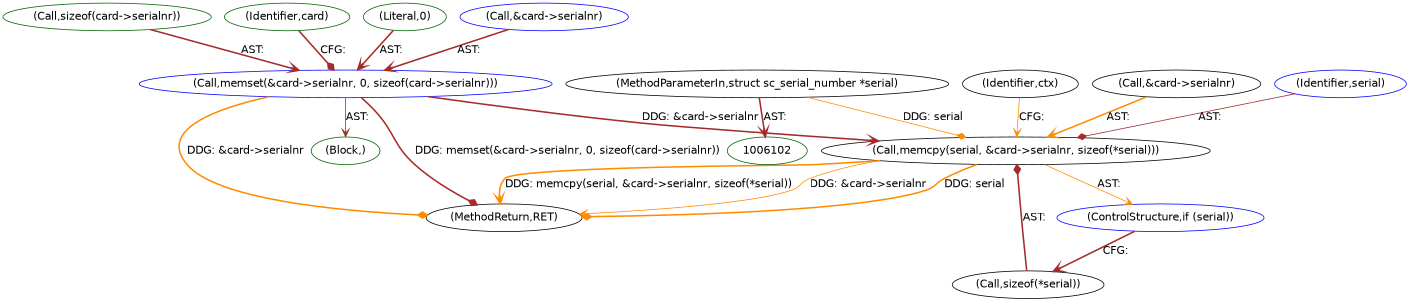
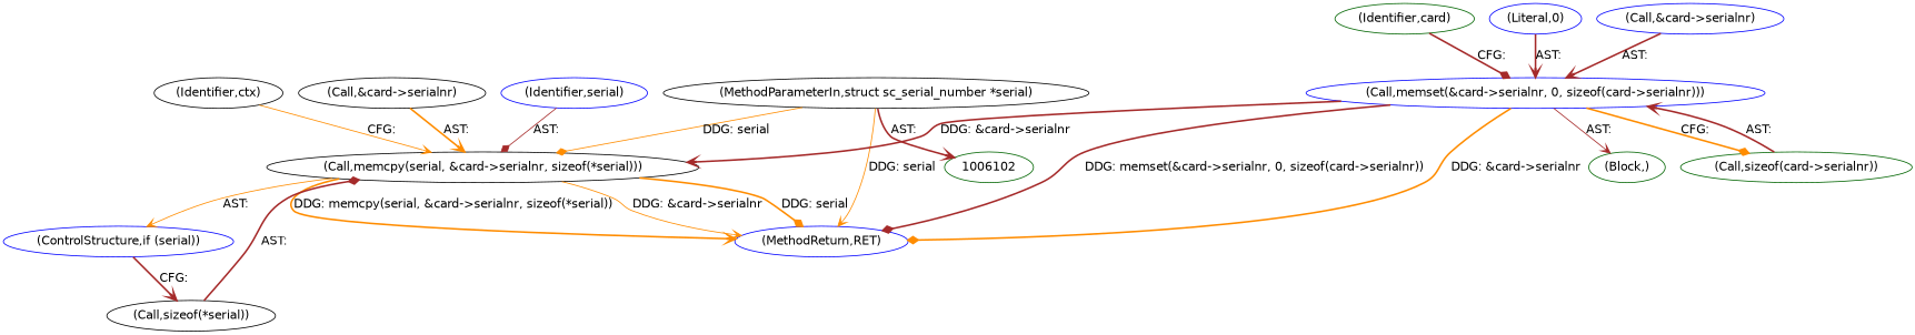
  digraph {
    fontname="DejaVu Sans"
    node [color=black fontname="DejaVu Sans"]
    edge [arrowhead=vee color=brown fontname="DejaVu Sans" style=bold]
    n1 [label="(Call,memcpy(serial, &card->serialnr, sizeof(*serial)))"]
    n2 [color=blue label="(ControlStructure,if (serial))"]
-   n3 [label="(MethodReturn,RET)"]
+   n3 [color=blue label="(MethodReturn,RET)"]
    n4 [label="(Call,sizeof(*serial))"]
    n5 [label="(MethodParameterIn,struct sc_serial_number *serial)"]
    n6 [color=darkgreen label=1006102]
    n7 [color=blue label="(Call,memset(&card->serialnr, 0, sizeof(card->serialnr)))"]
    n8 [color=darkgreen label="(Block,)"]
    n9 [color=darkgreen label="(Call,sizeof(card->serialnr))"]
    n10 [label="(Identifier,ctx)"]
    n11 [color=darkgreen label="(Identifier,card)"]
-   n12 [color=darkgreen label="(Literal,0)"]
+   n12 [color=blue label="(Literal,0)"]
    n13 [label="(Call,&card->serialnr)"]
    n14 [color=blue label="(Identifier,serial)"]
    n15 [color=blue label="(Call,&card->serialnr)"]
    n1 -> n2 [color=darkorange label="AST: " style=solid]
    n1 -> n3 [color=darkorange label="DDG: memcpy(serial, &card->serialnr, sizeof(*serial))"]
    n1 -> n3 [color=darkorange label="DDG: &card->serialnr" style=solid]
    n1 -> n3 [arrowhead=diamond color=darkorange label="DDG: serial"]
    n2 -> n4 [label="CFG: "]
    n4 -> n1 [arrowhead=diamond label="AST: "]
    n5 -> n1 [arrowhead=diamond color=darkorange label="DDG: serial" style=solid]
+   n5 -> n3 [color=darkorange label="DDG: serial" style=solid]
    n5 -> n6 [label="AST: "]
    n7 -> n1 [label="DDG: &card->serialnr"]
    n7 -> n3 [arrowhead=diamond label="DDG: memset(&card->serialnr, 0, sizeof(card->serialnr))"]
    n7 -> n3 [arrowhead=diamond color=darkorange label="DDG: &card->serialnr"]
    n7 -> n8 [label="AST: " style=solid]
+   n7 -> n9 [arrowhead=diamond color=darkorange label="CFG: "]
    n9 -> n7 [label="AST: "]
    n10 -> n1 [color=darkorange label="CFG: " style=solid]
    n11 -> n7 [arrowhead=diamond label="CFG: "]
    n12 -> n7 [label="AST: "]
    n13 -> n1 [color=darkorange label="AST: "]
    n14 -> n1 [arrowhead=diamond label="AST: " style=solid]
    n15 -> n7 [label="AST: "]
  }
